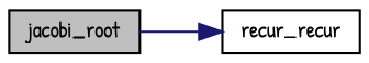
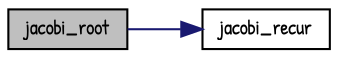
  digraph {
    rankdir=LR
    fontname="Patrick Hand"
    node [color=black fontname="Patrick Hand" fontsize=10 shape=record style=filled]
    n1 [fillcolor=grey75 fontcolor=black height=0.2 label=jacobi_root width=0.4]
-   n2 [fillcolor=white height=0.2 label=recur_recur width=0.4]
+   n2 [fillcolor=white height=0.2 label=jacobi_recur width=0.4]
    n1 -> n2 [color=midnightblue fontname="Patrick Hand" fontsize=10 labelfontname=Helvetica labelfontsize=10 style=solid]
  }
